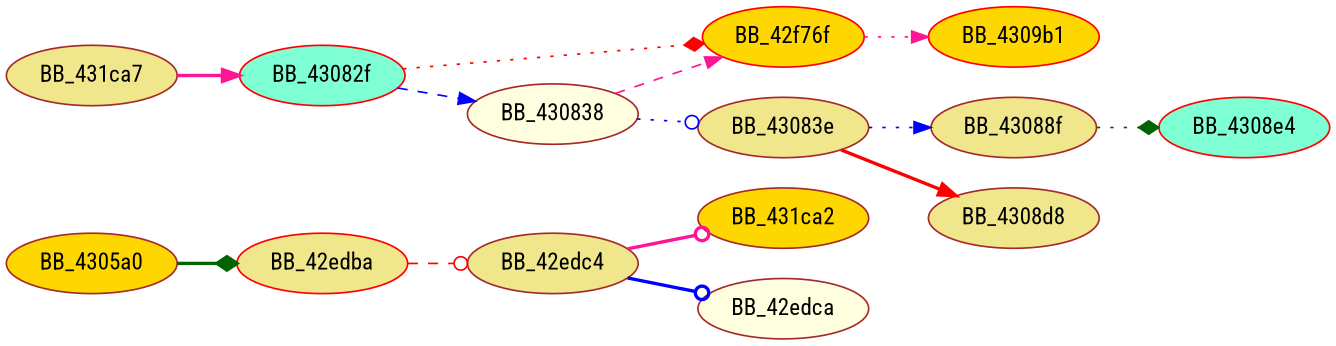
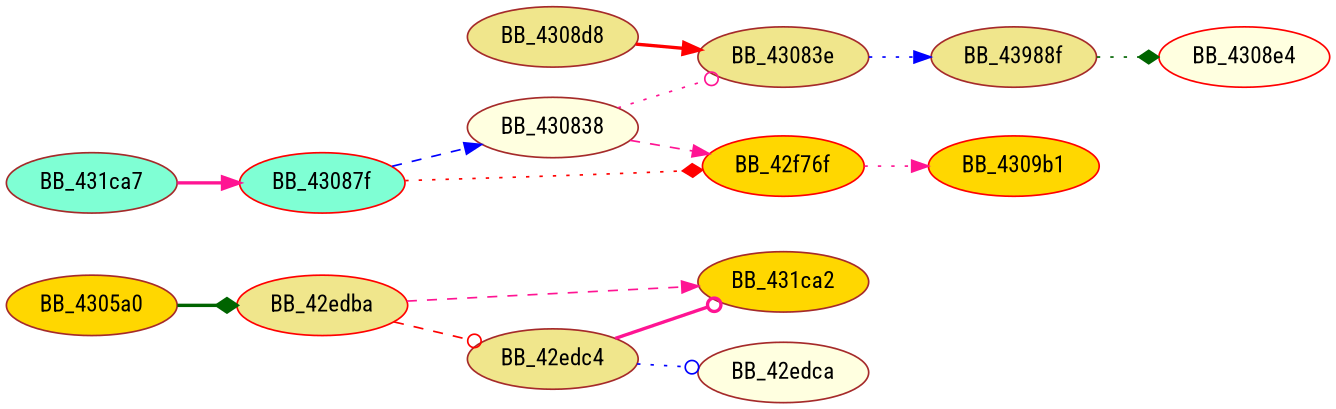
  digraph {
    fontname="Roboto Condensed"
    rankdir=LR
    node [color=brown fillcolor=khaki fontname="Roboto Condensed" style=filled]
    edge [arrowhead=normal color=deeppink fontname="Roboto Condensed" style=dotted]
    BB_42edba [color=red]
    BB_42edc4
    BB_431ca2 [fillcolor=gold]
    BB_42edca [fillcolor=lightyellow]
    BB_42f76f [color=red fillcolor=gold]
    n6 [color=red fillcolor=gold label=BB_4309b1]
    BB_4305a0 [fillcolor=gold]
-   BB_43082f [color=red fillcolor=aquamarine]
+   BB_43082f [color=red fillcolor=aquamarine label=BB_43087f]
    BB_430838 [fillcolor=lightyellow]
    BB_43083e
-   BB_43088f
+   BB_43088f [label=BB_43988f]
    BB_4308d8
-   BB_4308e4 [color=red fillcolor=aquamarine]
-   BB_431ca7
+   BB_4308e4 [color=red fillcolor=lightyellow]
+   BB_431ca7 [fillcolor=aquamarine]
    BB_42edba -> BB_42edc4 [arrowhead=odot color=red style=dashed]
+   BB_42edba -> BB_431ca2 [style=dashed]
    BB_42edc4 -> BB_431ca2 [arrowhead=odot style=bold]
-   BB_42edc4 -> BB_42edca [arrowhead=odot color=blue style=bold]
+   BB_42edc4 -> BB_42edca [arrowhead=odot color=blue]
    BB_42f76f -> n6
    BB_4305a0 -> BB_42edba [arrowhead=diamond color=darkgreen style=bold]
    BB_43082f -> BB_42f76f [arrowhead=diamond color=red]
    BB_43082f -> BB_430838 [color=blue style=dashed]
    BB_430838 -> BB_42f76f [style=dashed]
-   BB_430838 -> BB_43083e [arrowhead=odot color=blue]
+   BB_430838 -> BB_43083e [arrowhead=odot]
    BB_43083e -> BB_43088f [color=blue]
-   BB_43083e -> BB_4308d8 [color=red style=bold]
+   BB_4308d8 -> BB_43083e [color=red style=bold]
    BB_43088f -> BB_4308e4 [arrowhead=diamond color=darkgreen]
    BB_431ca7 -> BB_43082f [style=bold]
  }
